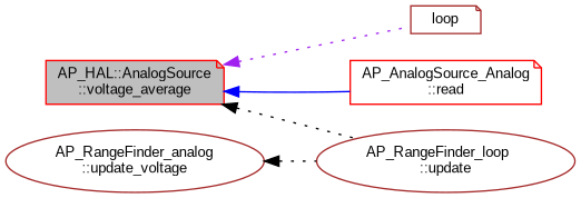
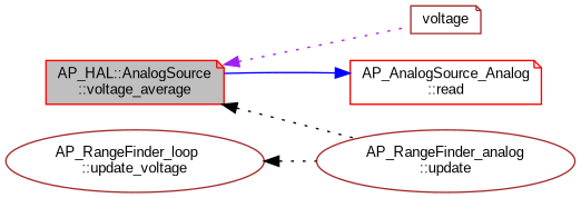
  digraph {
    fontname="Liberation Sans"
    rankdir=LR
    node [color=brown fillcolor=white fontname="Liberation Sans" fontsize=10 shape=note style=filled]
    edge [color=black dir=back fontname="Liberation Sans" fontsize=10 labelfontname=Helvetica labelfontsize=10 style=dotted]
    n1 [color=red fillcolor=grey75 fontcolor=black height=0.2 label="AP_HAL::AnalogSource\l::voltage_average" width=0.4]
-   n2 [height=0.2 label=loop width=0.4]
+   n2 [height=0.2 label=voltage width=0.4]
    n3 [color=red height=0.2 label="AP_AnalogSource_Analog\l::read" width=0.4]
-   n4 [height=0.2 label="AP_RangeFinder_loop\l::update" shape=ellipse width=0.4]
-   n5 [height=0.2 label="AP_RangeFinder_analog\l::update_voltage" shape=ellipse width=0.4]
+   n4 [height=0.2 label="AP_RangeFinder_analog\l::update" shape=ellipse width=0.4]
+   n5 [height=0.2 label="AP_RangeFinder_loop\l::update_voltage" shape=ellipse width=0.4]
    n1 -> n2 [color=purple]
-   n1 -> n3 [color=blue style=solid]
+   n3 -> n1 [color=blue style=solid]
    n1 -> n4
    n5 -> n4
  }
